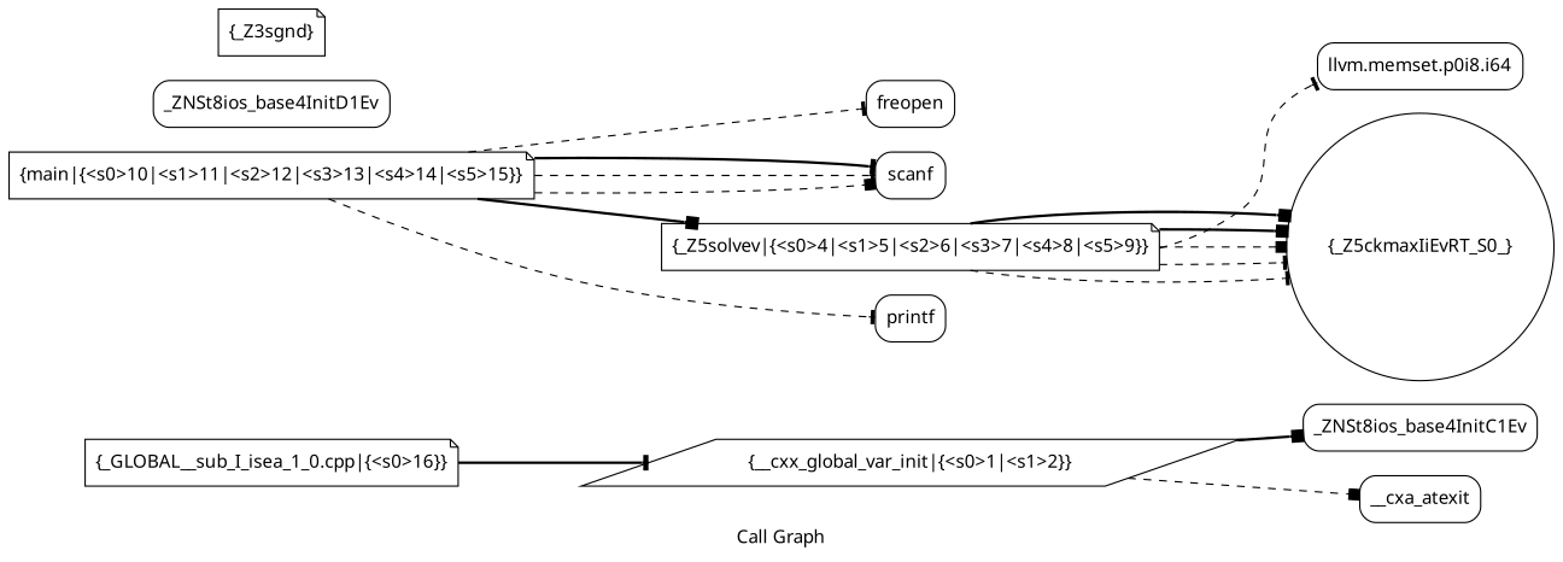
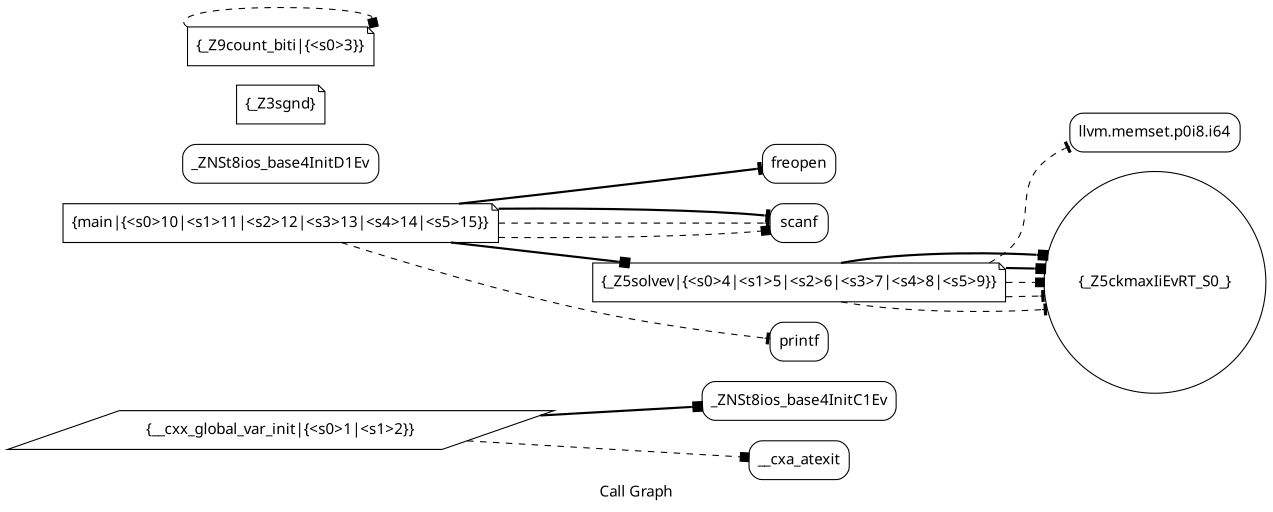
  digraph {
    fontname="Noto Sans"
    label="Call Graph"
    rankdir=LR
    node [fontname="Noto Sans" shape=Mrecord]
    edge [arrowhead=box color=black fontname="Noto Sans" style=dashed tailport=s0]
    n1 [label="{__cxx_global_var_init|{<s0>1|<s1>2}}" shape=parallelogram]
    n2 [label="{_ZNSt8ios_base4InitC1Ev}"]
    n3 [label="{__cxa_atexit}"]
    n4 [label="{llvm.memset.p0i8.i64}"]
    n5 [label="{_ZNSt8ios_base4InitD1Ev}"]
    n6 [label="{main|{<s0>10|<s1>11|<s2>12|<s3>13|<s4>14|<s5>15}}" shape=note]
    n7 [label="{freopen}"]
    n8 [label="{scanf}"]
    n9 [label="{_Z5solvev|{<s0>4|<s1>5|<s2>6|<s3>7|<s4>8|<s5>9}}" shape=note]
    n10 [label="{printf}"]
    n11 [label="{_Z5ckmaxIiEvRT_S0_}" shape=circle]
    n12 [label="{_Z3sgnd}" shape=note]
-   n13 [label="{_GLOBAL__sub_I_isea_1_0.cpp|{<s0>16}}" shape=note]
+   n14 [label="{_Z9count_biti|{<s0>3}}" shape=note]
    n1 -> n2 [style=bold]
    n1 -> n3 [tailport=s1]
-   n6 -> n7 [arrowhead=tee]
+   n6 -> n7 [arrowhead=tee style=bold]
    n6 -> n8 [tailport=s1]
    n6 -> n8 [arrowhead=tee tailport=s2]
    n6 -> n8 [arrowhead=tee style=bold tailport=s3]
    n6 -> n9 [style=bold tailport=s4]
    n6 -> n10 [arrowhead=tee tailport=s5]
    n9 -> n4 [arrowhead=tee]
    n9 -> n11 [arrowhead=tee tailport=s1]
    n9 -> n11 [arrowhead=tee tailport=s2]
    n9 -> n11 [tailport=s3]
    n9 -> n11 [style=bold tailport=s4]
    n9 -> n11 [style=bold tailport=s5]
-   n13 -> n1 [arrowhead=tee style=bold]
+   n14 -> n14
  }
